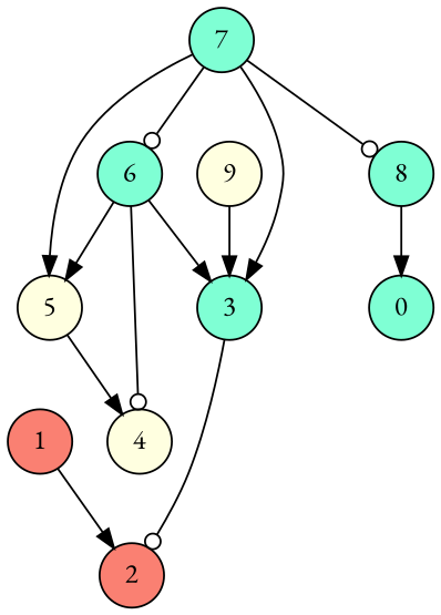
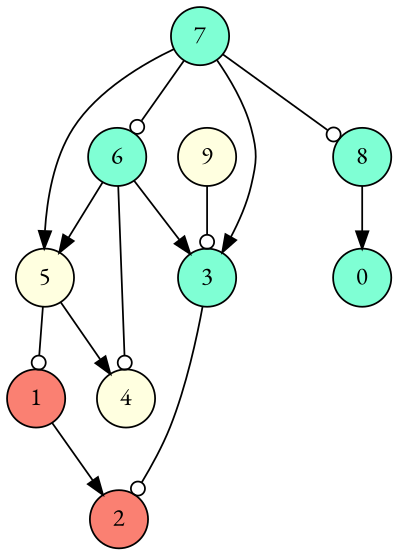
  digraph {
    fontname="EB Garamond"
    splines=true
    node [fillcolor=aquamarine fontname="EB Garamond" shape=ellipse style=filled]
    edge [arrowhead=normal fontname="EB Garamond"]
    n1 [height=0.3 label=0 width=0.3]
    n2 [fillcolor=salmon height=0.3 label=1 width=0.3]
    n3 [fillcolor=salmon height=0.3 label=2 width=0.3]
    n4 [height=0.3 label=3 width=0.3]
    n5 [fillcolor=lightyellow height=0.3 label=4 width=0.3]
    n6 [fillcolor=lightyellow height=0.3 label=5 width=0.3]
    n7 [height=0.3 label=6 width=0.3]
    n8 [height=0.3 label=7 width=0.3]
    n9 [height=0.3 label=8 width=0.3]
    n10 [fillcolor=lightyellow height=0.3 label=9 width=0.3]
    n2 -> n3
    n4 -> n3 [arrowhead=odot]
+   n6 -> n2 [arrowhead=odot]
    n6 -> n5
    n7 -> n4
    n7 -> n5 [arrowhead=odot]
    n7 -> n6
    n8 -> n4
    n8 -> n6
    n8 -> n7 [arrowhead=odot]
    n8 -> n9 [arrowhead=odot]
    n9 -> n1
-   n10 -> n4
+   n10 -> n4 [arrowhead=odot]
  }
